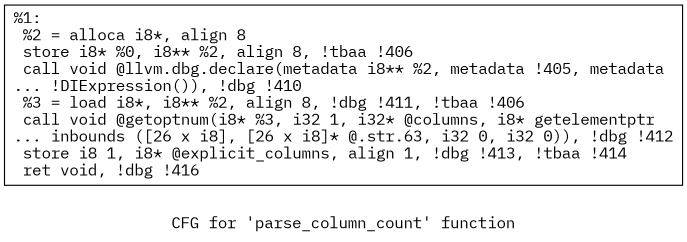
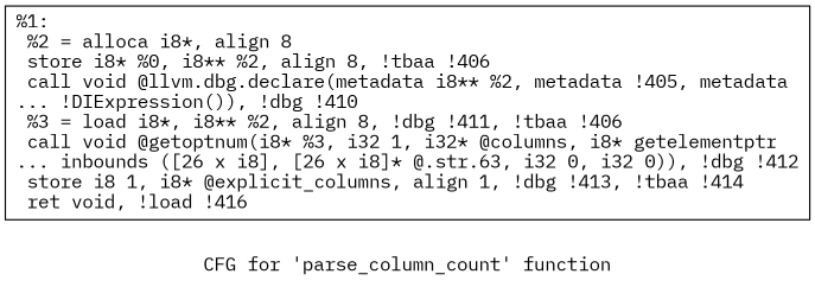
  digraph {
    label="CFG for 'parse_column_count' function"
    fontname="IBM Plex Mono"
-   n1 [label="{%1:\l  %2 = alloca i8*, align 8\l  store i8* %0, i8** %2, align 8, !tbaa !406\l  call void @llvm.dbg.declare(metadata i8** %2, metadata !405, metadata\l... !DIExpression()), !dbg !410\l  %3 = load i8*, i8** %2, align 8, !dbg !411, !tbaa !406\l  call void @getoptnum(i8* %3, i32 1, i32* @columns, i8* getelementptr\l... inbounds ([26 x i8], [26 x i8]* @.str.63, i32 0, i32 0)), !dbg !412\l  store i8 1, i8* @explicit_columns, align 1, !dbg !413, !tbaa !414\l  ret void, !dbg !416\l}" shape=record fontname="IBM Plex Mono"]
+   n1 [label="{%1:\l  %2 = alloca i8*, align 8\l  store i8* %0, i8** %2, align 8, !tbaa !406\l  call void @llvm.dbg.declare(metadata i8** %2, metadata !405, metadata\l... !DIExpression()), !dbg !410\l  %3 = load i8*, i8** %2, align 8, !dbg !411, !tbaa !406\l  call void @getoptnum(i8* %3, i32 1, i32* @columns, i8* getelementptr\l... inbounds ([26 x i8], [26 x i8]* @.str.63, i32 0, i32 0)), !dbg !412\l  store i8 1, i8* @explicit_columns, align 1, !dbg !413, !tbaa !414\l  ret void, !load !416\l}" shape=record fontname="IBM Plex Mono"]
  }
